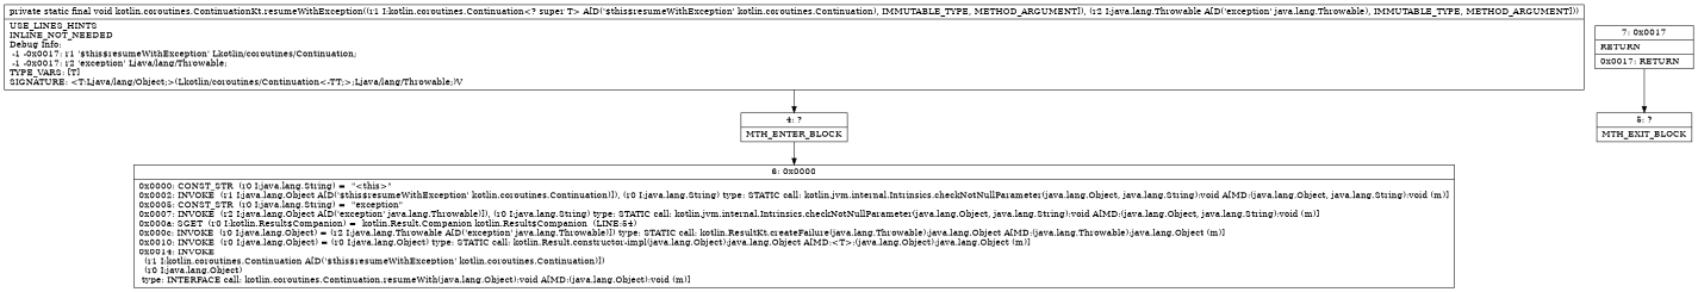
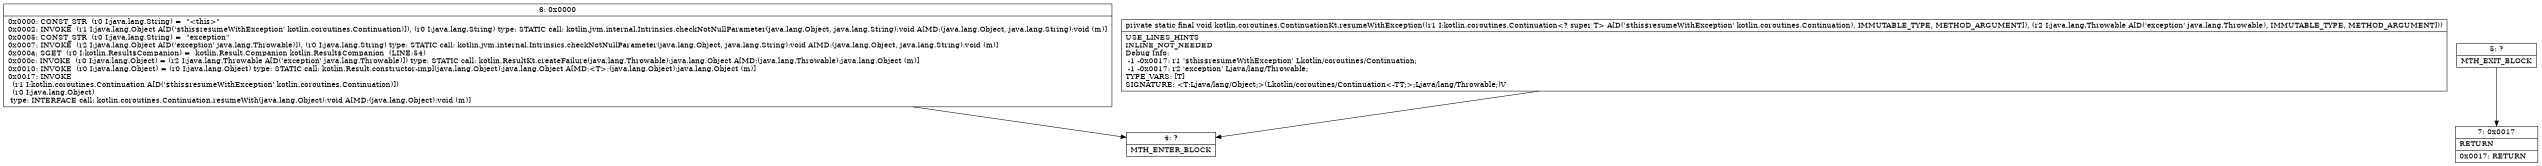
  digraph {
    node [shape=record]
    n1 [label="{4\:\ ?|MTH_ENTER_BLOCK\l}"]
-   n2 [label="{6\:\ 0x0000|0x0000: CONST_STR  (r0 I:java.lang.String) =  \"\<this\>\" \l0x0002: INVOKE  (r1 I:java.lang.Object A[D('$this$resumeWithException' kotlin.coroutines.Continuation)]), (r0 I:java.lang.String) type: STATIC call: kotlin.jvm.internal.Intrinsics.checkNotNullParameter(java.lang.Object, java.lang.String):void A[MD:(java.lang.Object, java.lang.String):void (m)]\l0x0005: CONST_STR  (r0 I:java.lang.String) =  \"exception\" \l0x0007: INVOKE  (r2 I:java.lang.Object A[D('exception' java.lang.Throwable)]), (r0 I:java.lang.String) type: STATIC call: kotlin.jvm.internal.Intrinsics.checkNotNullParameter(java.lang.Object, java.lang.String):void A[MD:(java.lang.Object, java.lang.String):void (m)]\l0x000a: SGET  (r0 I:kotlin.Result$Companion) =  kotlin.Result.Companion kotlin.Result$Companion  (LINE:54)\l0x000c: INVOKE  (r0 I:java.lang.Object) = (r2 I:java.lang.Throwable A[D('exception' java.lang.Throwable)]) type: STATIC call: kotlin.ResultKt.createFailure(java.lang.Throwable):java.lang.Object A[MD:(java.lang.Throwable):java.lang.Object (m)]\l0x0010: INVOKE  (r0 I:java.lang.Object) = (r0 I:java.lang.Object) type: STATIC call: kotlin.Result.constructor\-impl(java.lang.Object):java.lang.Object A[MD:\<T\>:(java.lang.Object):java.lang.Object (m)]\l0x0014: INVOKE  \l  (r1 I:kotlin.coroutines.Continuation A[D('$this$resumeWithException' kotlin.coroutines.Continuation)])\l  (r0 I:java.lang.Object)\l type: INTERFACE call: kotlin.coroutines.Continuation.resumeWith(java.lang.Object):void A[MD:(java.lang.Object):void (m)]\l}"]
+   n2 [label="{6\:\ 0x0000|0x0000: CONST_STR  (r0 I:java.lang.String) =  \"\<this\>\" \l0x0002: INVOKE  (r1 I:java.lang.Object A[D('$this$resumeWithException' kotlin.coroutines.Continuation)]), (r0 I:java.lang.String) type: STATIC call: kotlin.jvm.internal.Intrinsics.checkNotNullParameter(java.lang.Object, java.lang.String):void A[MD:(java.lang.Object, java.lang.String):void (m)]\l0x0005: CONST_STR  (r0 I:java.lang.String) =  \"exception\" \l0x0007: INVOKE  (r2 I:java.lang.Object A[D('exception' java.lang.Throwable)]), (r0 I:java.lang.String) type: STATIC call: kotlin.jvm.internal.Intrinsics.checkNotNullParameter(java.lang.Object, java.lang.String):void A[MD:(java.lang.Object, java.lang.String):void (m)]\l0x000a: SGET  (r0 I:kotlin.Result$Companion) =  kotlin.Result.Companion kotlin.Result$Companion  (LINE:54)\l0x000c: INVOKE  (r0 I:java.lang.Object) = (r2 I:java.lang.Throwable A[D('exception' java.lang.Throwable)]) type: STATIC call: kotlin.ResultKt.createFailure(java.lang.Throwable):java.lang.Object A[MD:(java.lang.Throwable):java.lang.Object (m)]\l0x0010: INVOKE  (r0 I:java.lang.Object) = (r0 I:java.lang.Object) type: STATIC call: kotlin.Result.constructor\-impl(java.lang.Object):java.lang.Object A[MD:\<T\>:(java.lang.Object):java.lang.Object (m)]\l0x0017: INVOKE  \l  (r1 I:kotlin.coroutines.Continuation A[D('$this$resumeWithException' kotlin.coroutines.Continuation)])\l  (r0 I:java.lang.Object)\l type: INTERFACE call: kotlin.coroutines.Continuation.resumeWith(java.lang.Object):void A[MD:(java.lang.Object):void (m)]\l}"]
    n3 [label="{7\:\ 0x0017|RETURN\l|0x0017: RETURN   \l}"]
    n4 [label="{5\:\ ?|MTH_EXIT_BLOCK\l}"]
    n5 [label="{private static final void kotlin.coroutines.ContinuationKt.resumeWithException((r1 I:kotlin.coroutines.Continuation\<? super T\> A[D('$this$resumeWithException' kotlin.coroutines.Continuation), IMMUTABLE_TYPE, METHOD_ARGUMENT]), (r2 I:java.lang.Throwable A[D('exception' java.lang.Throwable), IMMUTABLE_TYPE, METHOD_ARGUMENT]))  | USE_LINES_HINTS\lINLINE_NOT_NEEDED\lDebug Info:\l  \-1 \-0x0017: r1 '$this$resumeWithException' Lkotlin\/coroutines\/Continuation;\l  \-1 \-0x0017: r2 'exception' Ljava\/lang\/Throwable;\lTYPE_VARS: [T]\lSIGNATURE: \<T:Ljava\/lang\/Object;\>(Lkotlin\/coroutines\/Continuation\<\-TT;\>;Ljava\/lang\/Throwable;)V\l}"]
-   n1 -> n2
-   n3 -> n4
+   n2 -> n1
+   n4 -> n3
    n5 -> n1
  }
